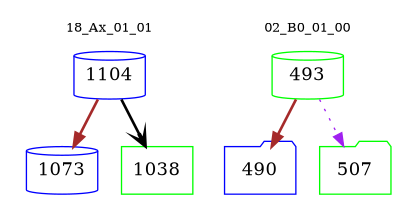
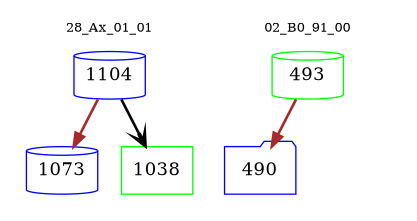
  digraph {
    node [color=blue shape=cylinder]
    edge [arrowhead=normal color=brown style=bold]
    n1 [label=1104]
    n2 [label=1073]
    n3 [color=green label=1038 shape=box]
    n4 [color=green label=493]
    n5 [label=490 shape=folder]
-   n6 [color=green label=507 shape=folder]
    subgraph cluster_1 {
      color=white
      fontsize=10
-     label="18_Ax_01_01"
+     label="28_Ax_01_01"
      n1
      n2
      n3
    }
    subgraph cluster_2 {
      color=white
      fontsize=10
-     label="02_B0_01_00"
+     label="02_B0_91_00"
      n4
      n5
-     n6
    }
    n1 -> n2
    n1 -> n3 [arrowhead=vee color=black]
    n4 -> n5
-   n4 -> n6 [color=purple style=dotted]
  }
